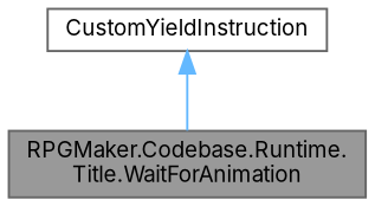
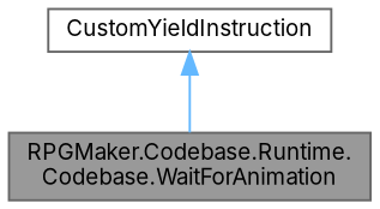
  digraph {
    fontname=Inter
    node [color=gray40 fontname=Inter fontsize=10 shape=box style=filled]
-   n1 [fillcolor=grey60 fontcolor=black height=0.2 label="RPGMaker.Codebase.Runtime.\lTitle.WaitForAnimation" width=0.4]
+   n1 [fillcolor=grey60 fontcolor=black height=0.2 label="RPGMaker.Codebase.Runtime.\lCodebase.WaitForAnimation" width=0.4]
    n2 [fillcolor=white height=0.2 label=CustomYieldInstruction width=0.4]
    n2 -> n1 [color=steelblue1 dir=back fontname=Inter fontsize=10 labelfontname=Helvetica labelfontsize=10 style=solid]
  }
